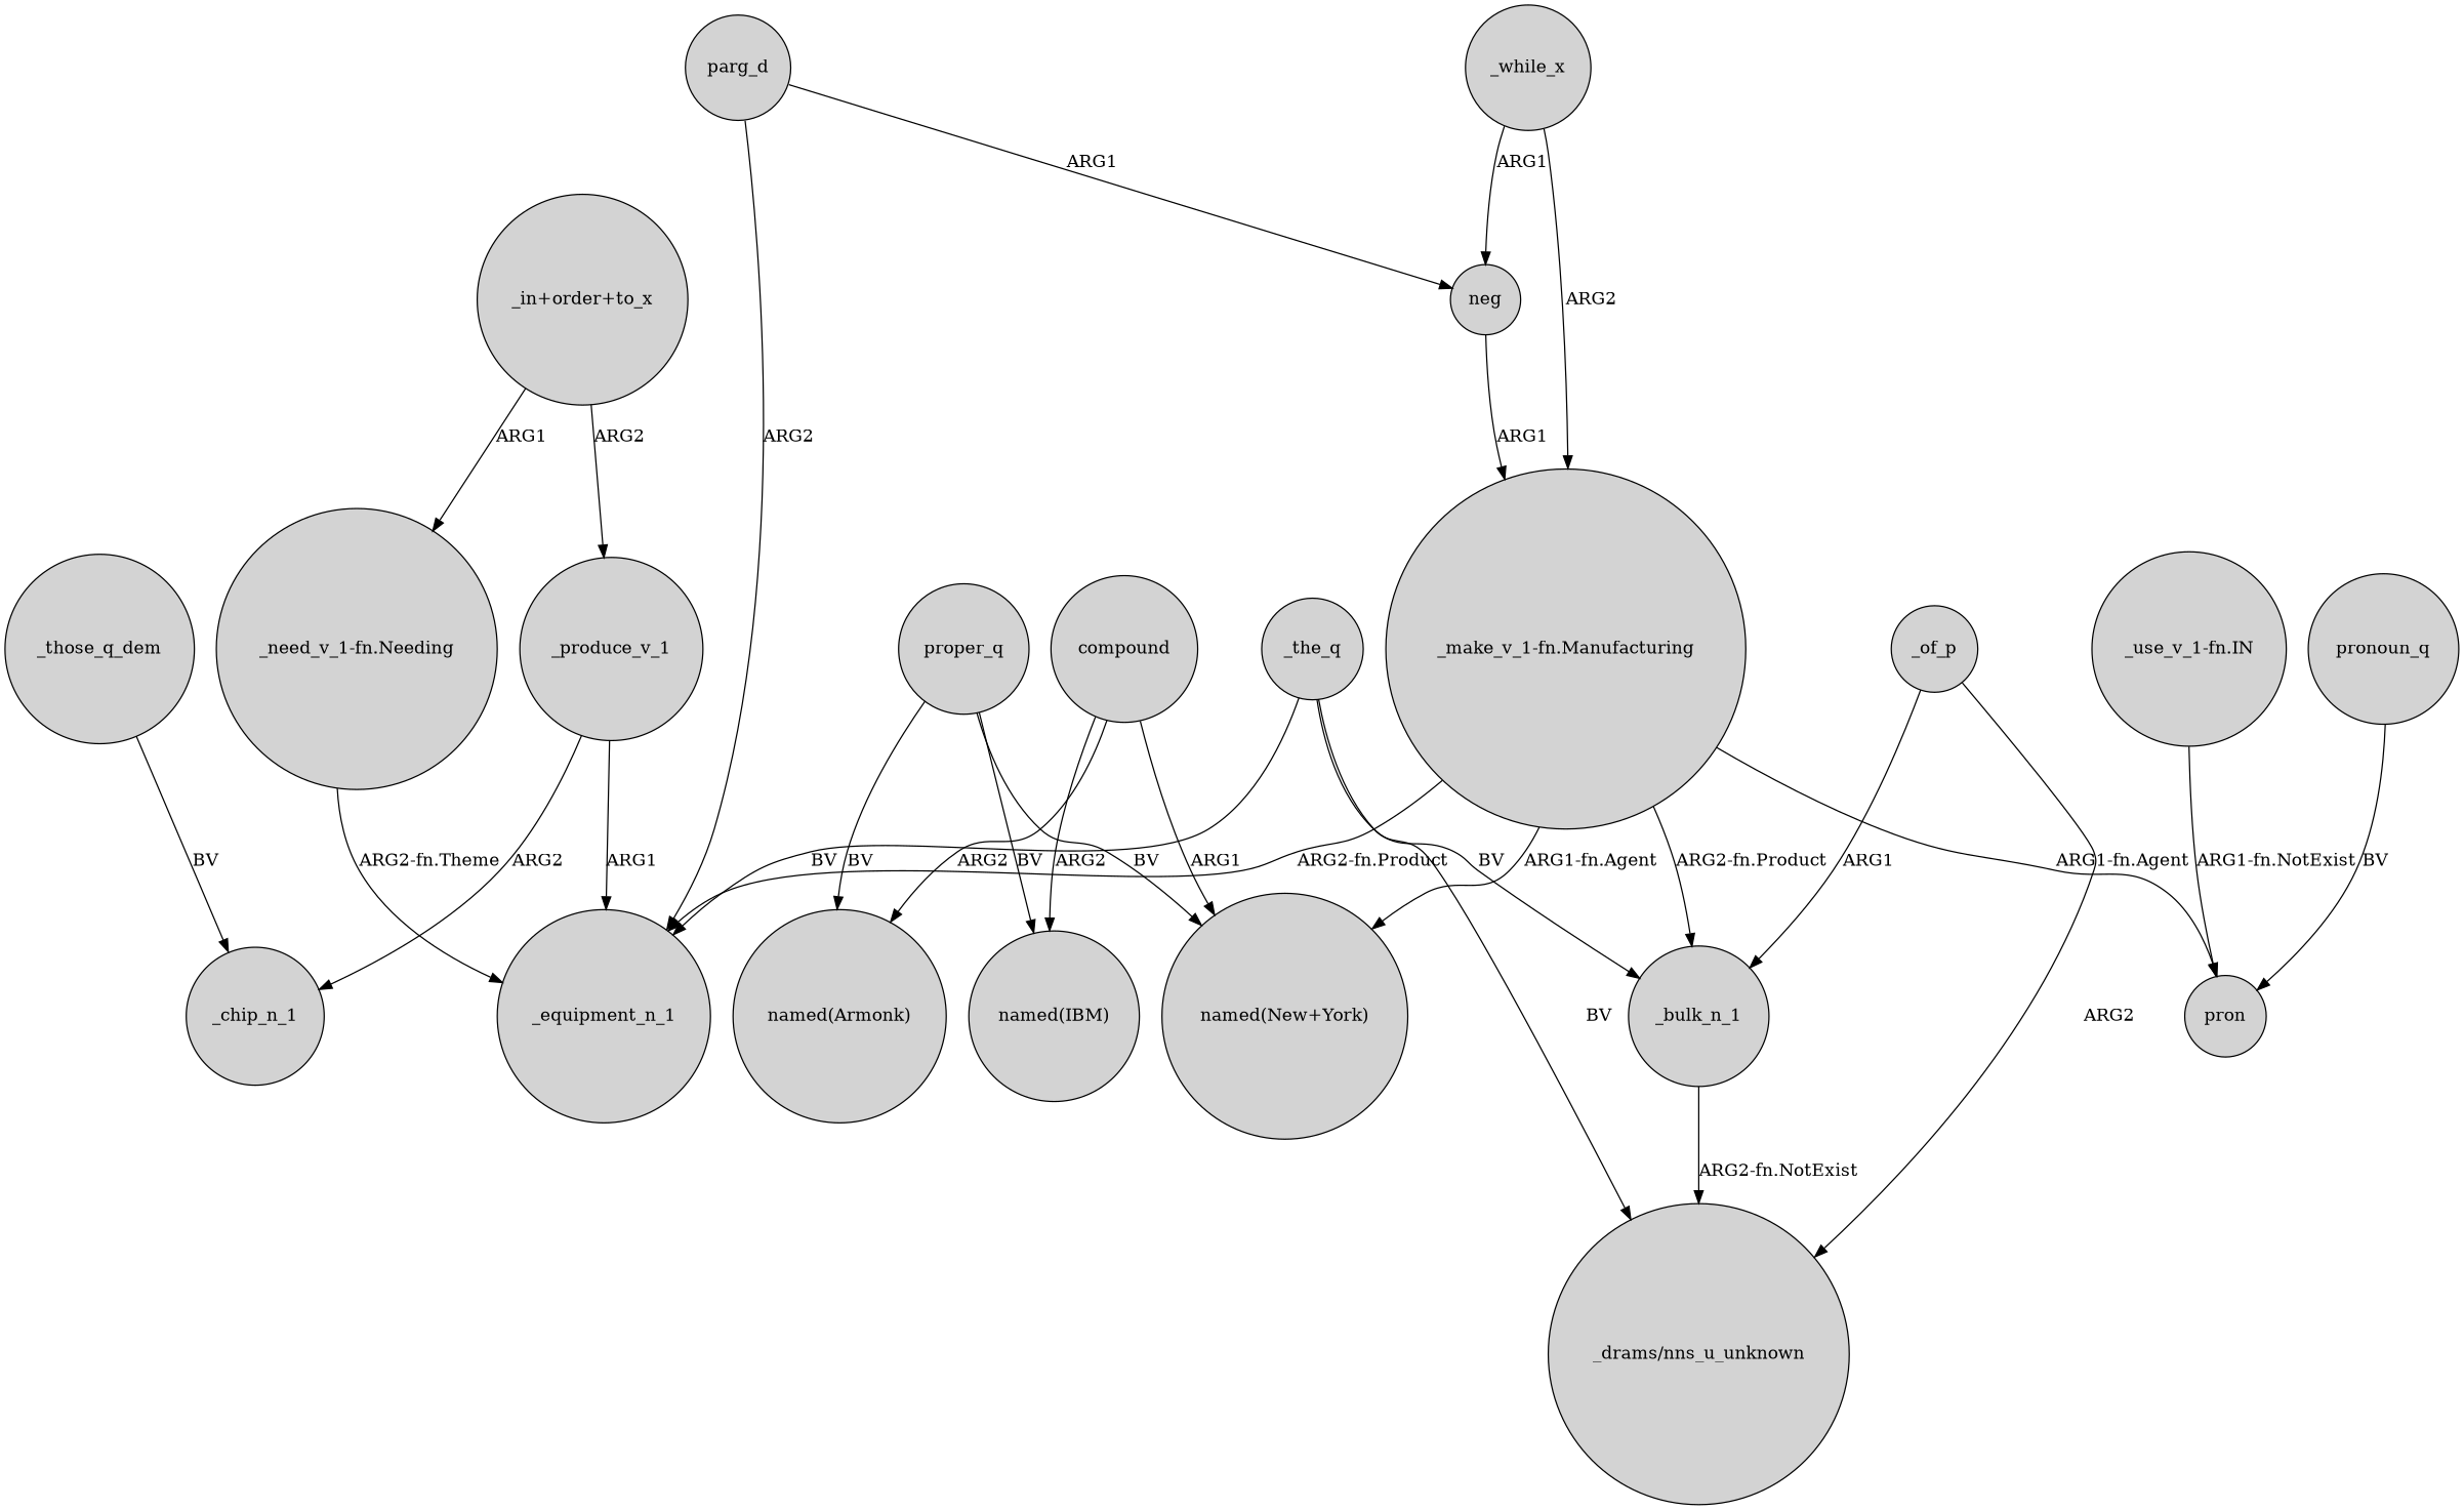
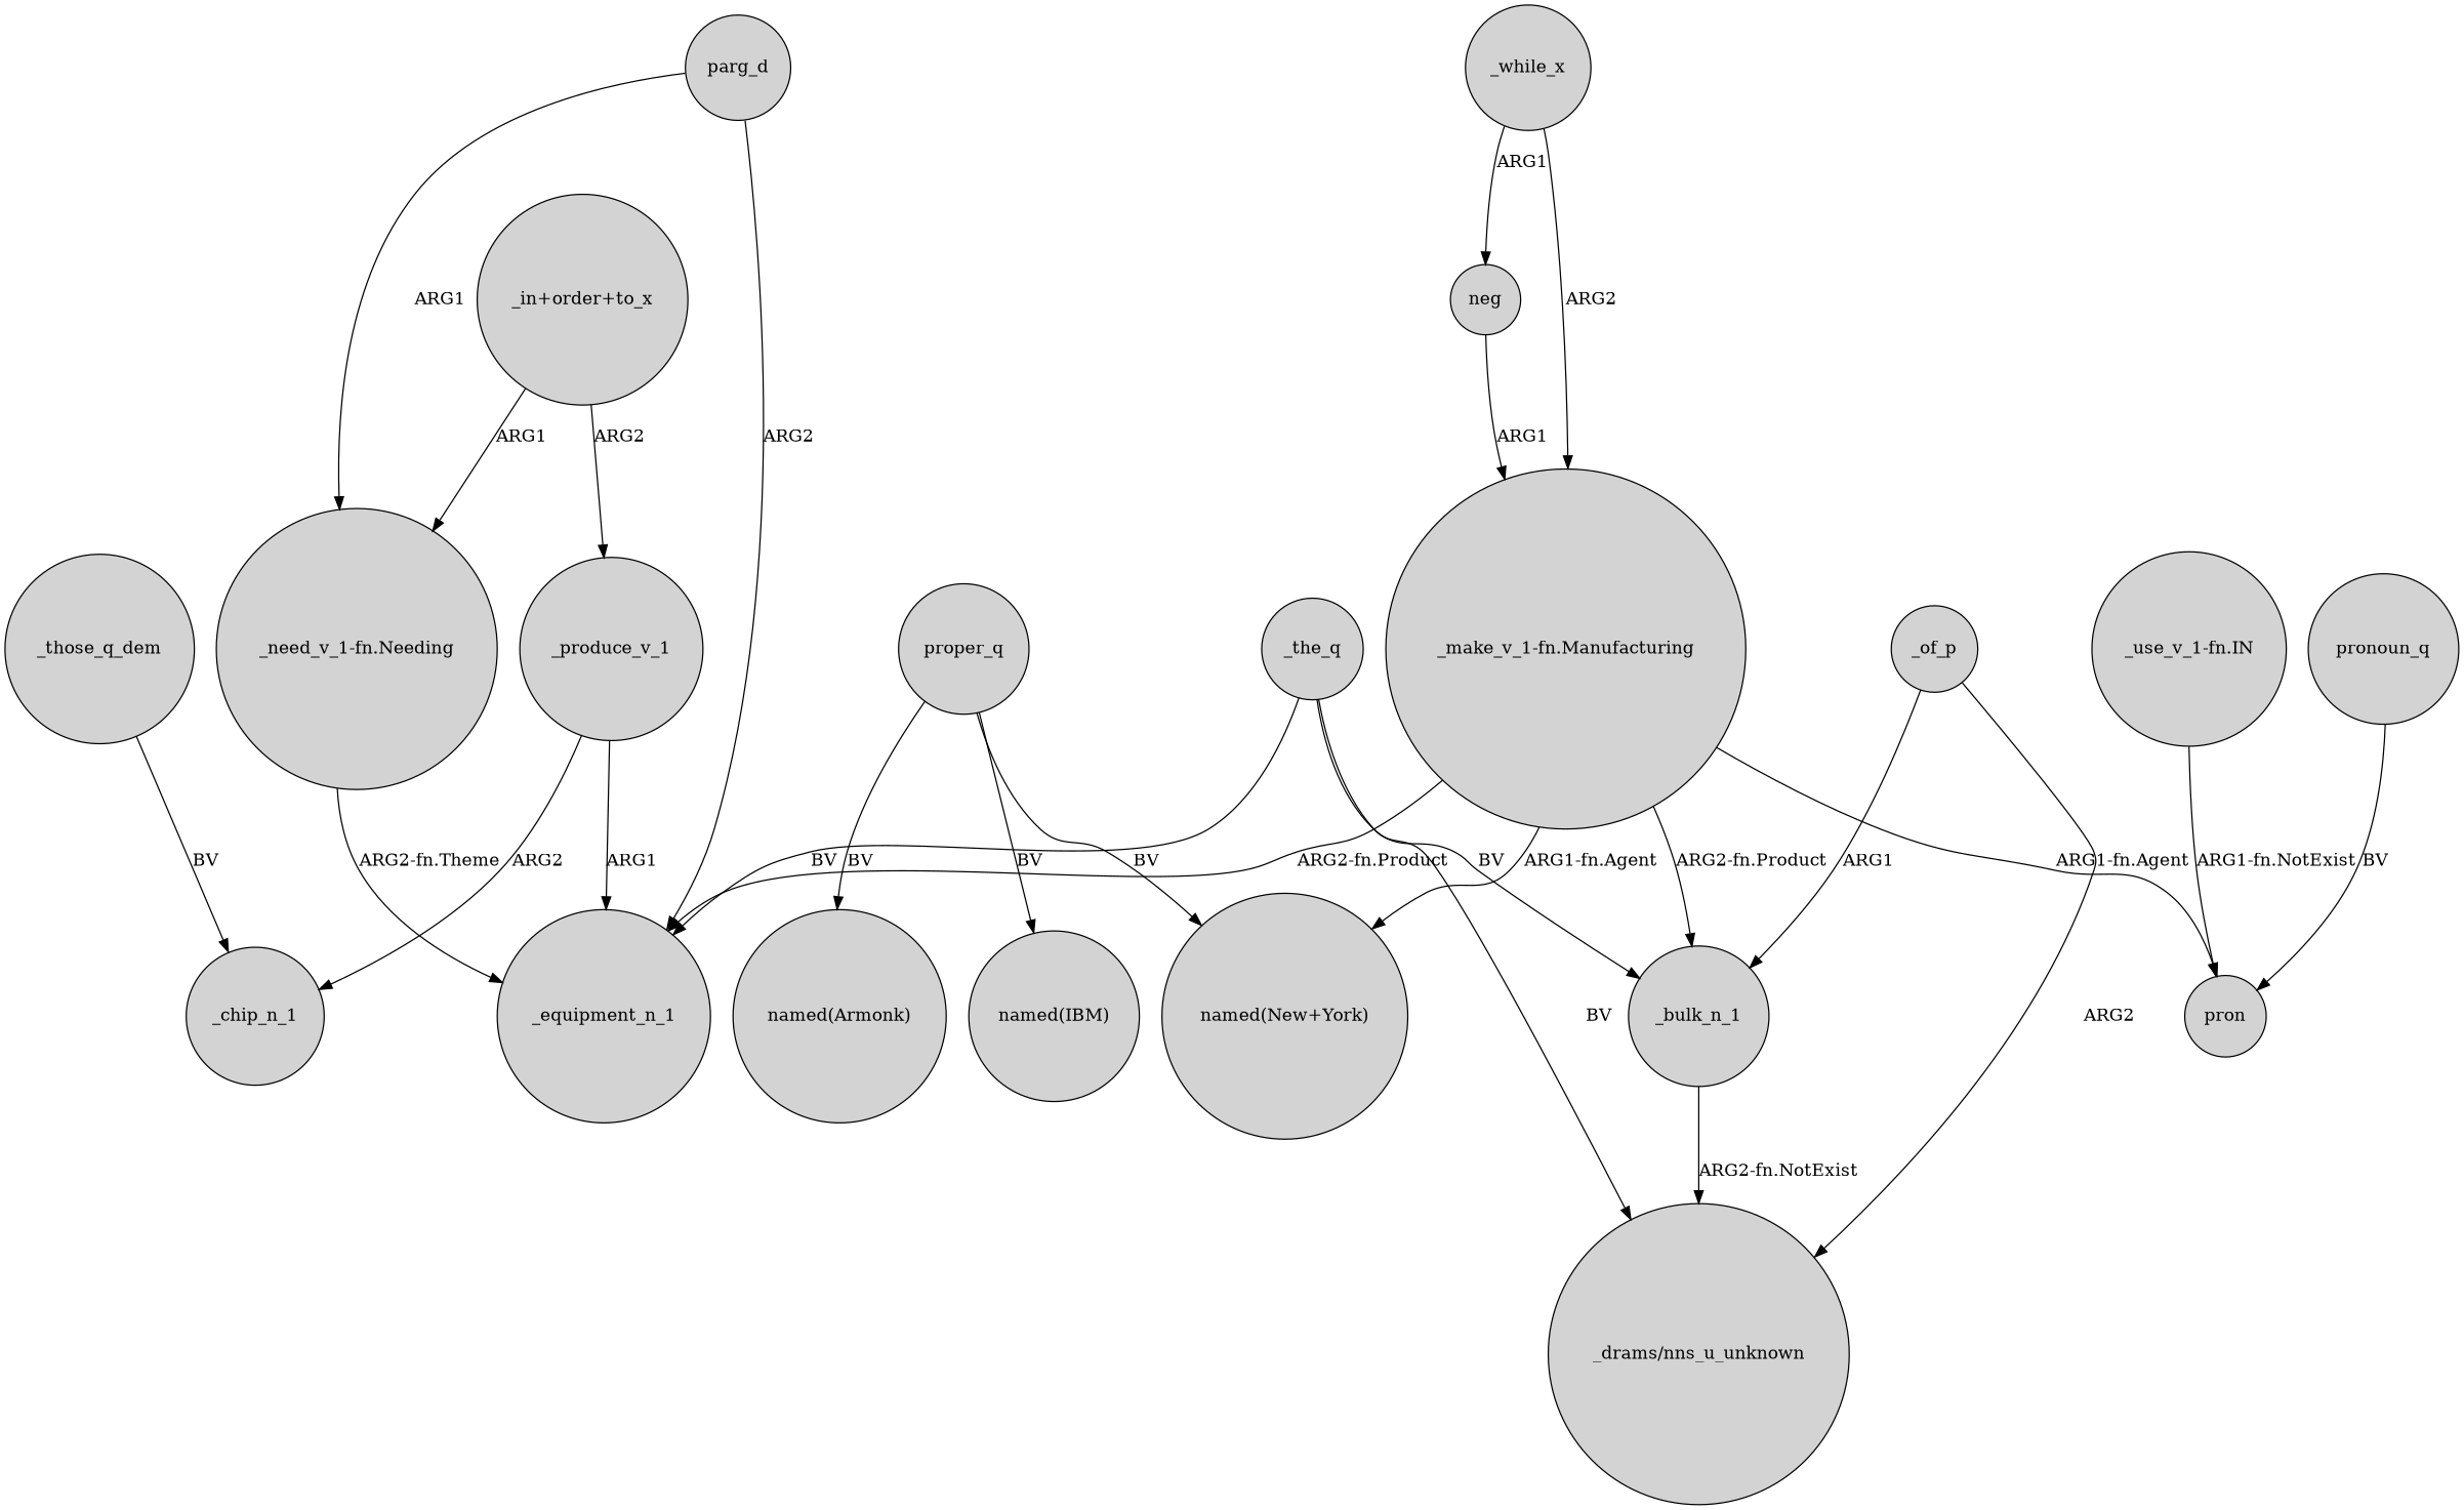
  digraph {
    node [shape=circle style=filled]
    "_in+order+to_x"
    _produce_v_1
    "_need_v_1-fn.Needing"
    _equipment_n_1
    _chip_n_1
    proper_q
    "named(New+York)"
    "named(IBM)"
    "named(Armonk)"
    _of_p
    "_drams/nns_u_unknown"
    _bulk_n_1
    _while_x
    neg
    "_make_v_1-fn.Manufacturing"
    pron
    "_use_v_1-fn.IN"
    _the_q
    pronoun_q
-   compound
    parg_d
    _those_q_dem
    "_in+order+to_x" -> _produce_v_1 [label=ARG2]
    "_in+order+to_x" -> "_need_v_1-fn.Needing" [label=ARG1]
    _produce_v_1 -> _equipment_n_1 [label=ARG1]
    _produce_v_1 -> _chip_n_1 [label=ARG2]
    "_need_v_1-fn.Needing" -> _equipment_n_1 [label="ARG2-fn.Theme"]
    proper_q -> "named(New+York)" [label=BV]
    proper_q -> "named(IBM)" [label=BV]
    proper_q -> "named(Armonk)" [label=BV]
    _of_p -> "_drams/nns_u_unknown" [label=ARG2]
    _of_p -> _bulk_n_1 [label=ARG1]
    _bulk_n_1 -> "_drams/nns_u_unknown" [label="ARG2-fn.NotExist"]
    _while_x -> neg [label=ARG1]
    _while_x -> "_make_v_1-fn.Manufacturing" [label=ARG2]
    neg -> "_make_v_1-fn.Manufacturing" [label=ARG1]
    "_make_v_1-fn.Manufacturing" -> _equipment_n_1 [label="ARG2-fn.Product"]
    "_make_v_1-fn.Manufacturing" -> "named(New+York)" [label="ARG1-fn.Agent"]
    "_make_v_1-fn.Manufacturing" -> _bulk_n_1 [label="ARG2-fn.Product"]
    "_make_v_1-fn.Manufacturing" -> pron [label="ARG1-fn.Agent"]
    "_use_v_1-fn.IN" -> pron [label="ARG1-fn.NotExist"]
    _the_q -> _equipment_n_1 [label=BV]
    _the_q -> "_drams/nns_u_unknown" [label=BV]
    _the_q -> _bulk_n_1 [label=BV]
    pronoun_q -> pron [label=BV]
-   compound -> "named(New+York)" [label=ARG1]
-   compound -> "named(IBM)" [label=ARG2]
-   compound -> "named(Armonk)" [label=ARG2]
-   parg_d -> neg [label=ARG1]
+   parg_d -> "_need_v_1-fn.Needing" [label=ARG1]
    parg_d -> _equipment_n_1 [label=ARG2]
    _those_q_dem -> _chip_n_1 [label=BV]
  }
